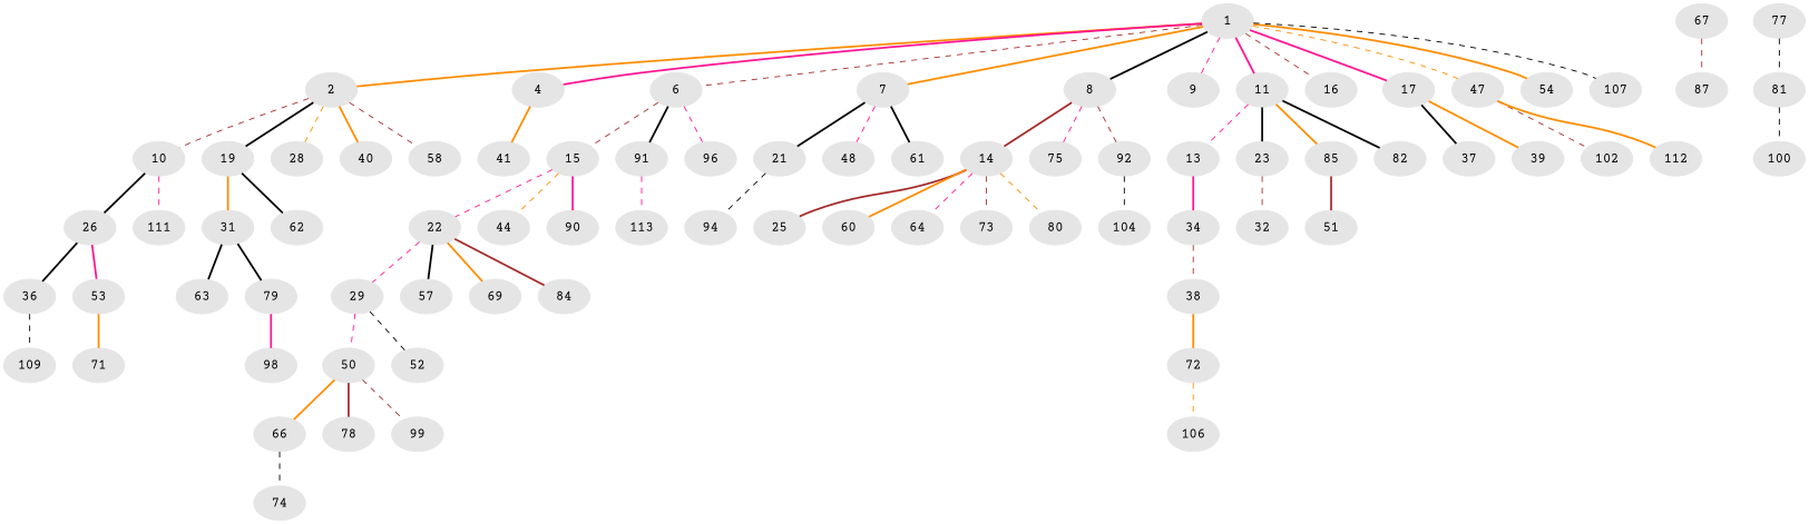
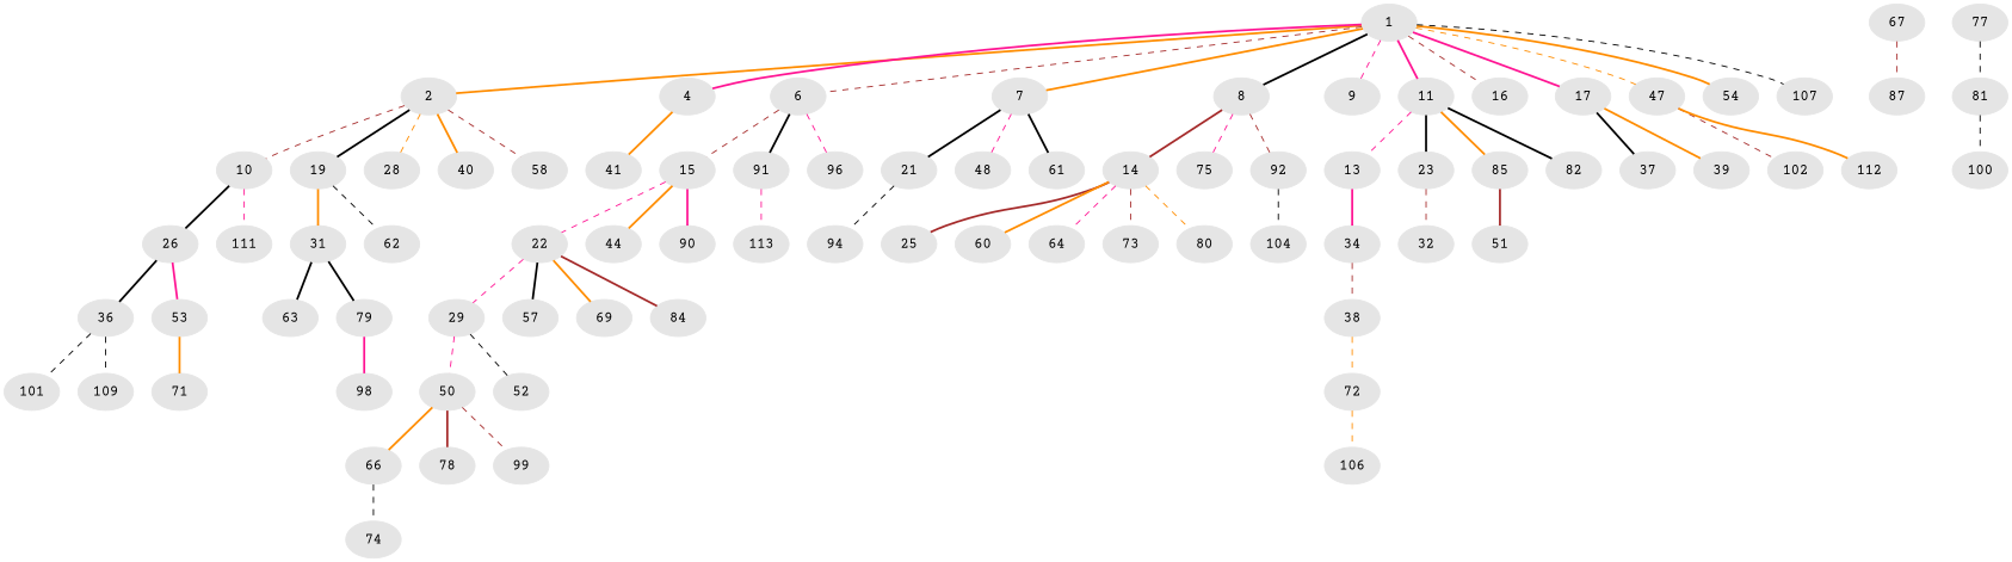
  graph {
    fontname="Courier Prime"
    node [color=gray90 fontname="Courier Prime" style=filled]
    edge [color=black fontname="Courier Prime" style=bold]
    1 [super="+3"]
    2 [super="+5"]
    4 [super="+30"]
    6 [super="+12"]
    7 [super="+86"]
    8 [super="+27"]
    9
    11 [super="+20"]
    16
    17 [super="+18"]
    47
    54
    107
    10 [super="+103"]
    19
    28 [super="+49"]
    40
    58
    41
    15 [super="+46"]
    91
    96
    21
    48
    61
    14 [super="+43"]
    75
    92 [super="+93"]
    13 [super="+33"]
    23
    n31 [label=85]
    82
    37
    39
    102
    112
    26
    111
    31 [super="+56"]
    62
    22 [super="+24"]
    44 [super="+95"]
    90
    113
    94
    25
    60
    64 [super="+108"]
    73 [super="+114"]
    80 [super="+110"]
    104
    36 [super="+45"]
    53 [super="+65"]
    34
    32
    51 [super="+70"]
    38 [super="+115"]
    29 [super="+42"]
    57
    69
    84
    63 [super="+85"]
    79 [super="+83"]
    50 [super="+105"]
    52
+   101
    109
    71 [super="+76"]
    66
    78
    99
    98
    72 [super="+89"]
    106
    74
    67 [super="+68"]
    87 [super="+88"]
    81 [super="+97"]
    77
    100
    1 -- 2 [color=darkorange]
    1 -- 4 [color=deeppink]
    1 -- 6 [color=brown style=dashed]
    1 -- 7 [color=darkorange]
    1 -- 8
    1 -- 9 [color=deeppink style=dashed]
    1 -- 11 [color=deeppink]
    1 -- 16 [color=brown style=dashed]
    1 -- 17 [color=deeppink]
    1 -- 47 [color=darkorange style=dashed]
    1 -- 54 [color=darkorange]
    1 -- 107 [style=dashed]
    2 -- 10 [color=brown style=dashed]
    2 -- 19
    2 -- 28 [color=darkorange style=dashed]
    2 -- 40 [color=darkorange]
    2 -- 58 [color=brown style=dashed]
    4 -- 41 [color=darkorange]
    6 -- 15 [color=brown style=dashed]
    6 -- 91
    6 -- 96 [color=deeppink style=dashed]
    7 -- 21
    7 -- 48 [color=deeppink style=dashed]
    7 -- 61
    8 -- 14 [color=brown]
    8 -- 75 [color=deeppink style=dashed]
    8 -- 92 [color=brown style=dashed]
    11 -- 13 [color=deeppink style=dashed]
    11 -- 23
    11 -- n31 [color=darkorange]
    11 -- 82
    17 -- 37
    17 -- 39 [color=darkorange]
    47 -- 102 [color=brown style=dashed]
    47 -- 112 [color=darkorange]
    10 -- 26
    10 -- 111 [color=deeppink style=dashed]
    19 -- 31 [color=darkorange]
-   19 -- 62
+   19 -- 62 [style=dashed]
    15 -- 22 [color=deeppink style=dashed]
-   15 -- 44 [color=darkorange style=dashed]
+   15 -- 44 [color=darkorange]
    15 -- 90 [color=deeppink]
    91 -- 113 [color=deeppink style=dashed]
    21 -- 94 [style=dashed]
    14 -- 25 [color=brown]
    14 -- 60 [color=darkorange]
    14 -- 64 [color=deeppink style=dashed]
    14 -- 73 [color=brown style=dashed]
    14 -- 80 [color=darkorange style=dashed]
    92 -- 104 [style=dashed]
    13 -- 34 [color=deeppink]
    23 -- 32 [color=brown style=dashed]
    n31 -- 51 [color=brown]
    26 -- 36
    26 -- 53 [color=deeppink]
    31 -- 63
    31 -- 79
    22 -- 29 [color=deeppink style=dashed]
    22 -- 57
    22 -- 69 [color=darkorange]
    22 -- 84 [color=brown]
+   36 -- 101 [style=dashed]
    36 -- 109 [style=dashed]
    53 -- 71 [color=darkorange]
    34 -- 38 [color=brown style=dashed]
-   38 -- 72 [color=darkorange]
+   38 -- 72 [color=darkorange style=dashed]
    29 -- 50 [color=deeppink style=dashed]
    29 -- 52 [style=dashed]
    79 -- 98 [color=deeppink]
    50 -- 66 [color=darkorange]
    50 -- 78 [color=brown]
    50 -- 99 [color=brown style=dashed]
    66 -- 74 [style=dashed]
    72 -- 106 [color=darkorange style=dashed]
    67 -- 87 [color=brown style=dashed]
    81 -- 100 [style=dashed]
    77 -- 81 [style=dashed]
  }
